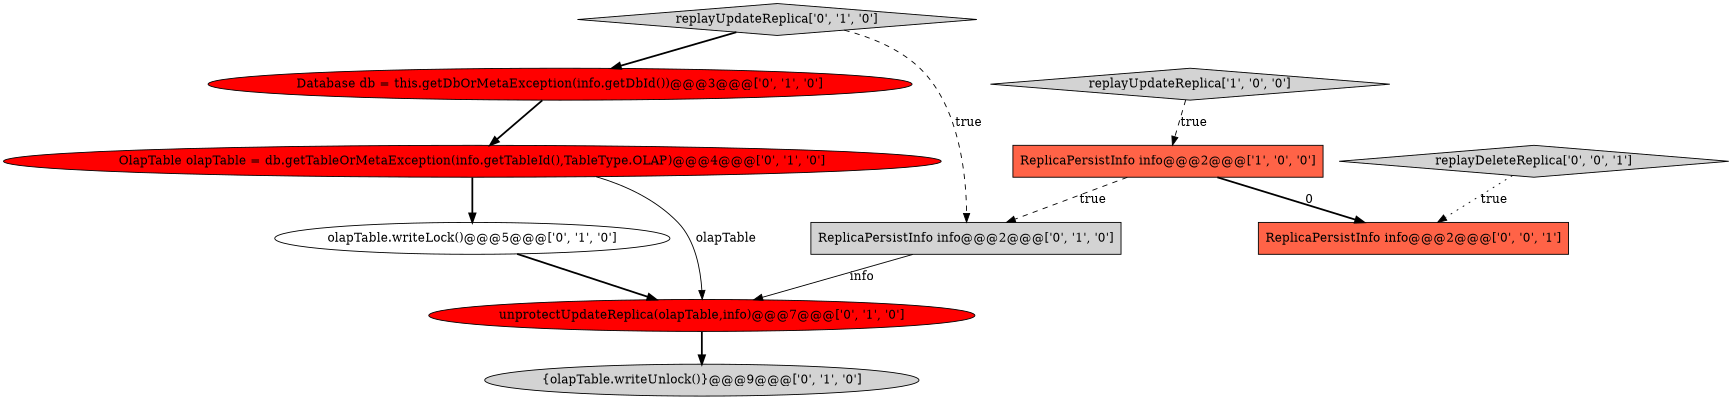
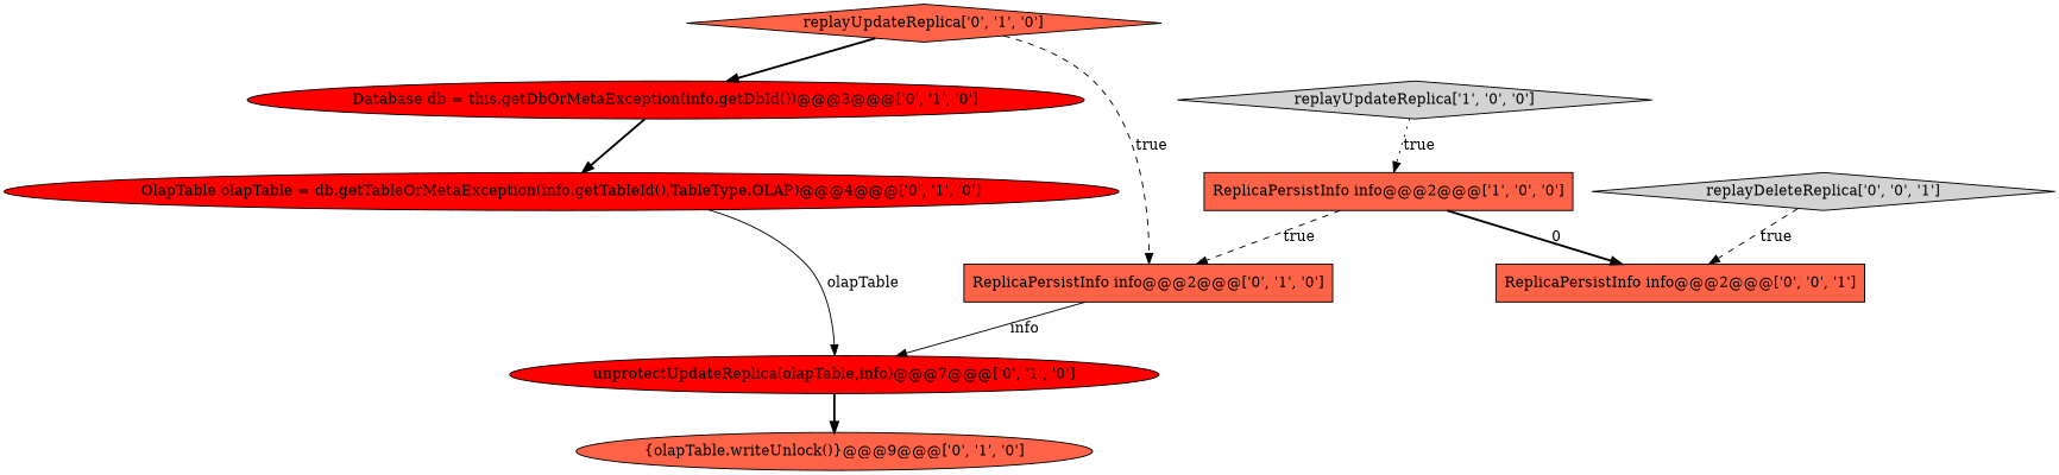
  digraph {
    node [fillcolor=lightgray shape=ellipse style=filled]
    edge [style=bold]
-   n1 [fillcolor=white label="olapTable.writeLock()@@@5@@@['0', '1', '0']"]
    n2 [fillcolor=red label="unprotectUpdateReplica(olapTable,info)@@@7@@@['0', '1', '0']"]
-   n3 [label="{olapTable.writeUnlock()}@@@9@@@['0', '1', '0']"]
+   n3 [fillcolor=tomato label="{olapTable.writeUnlock()}@@@9@@@['0', '1', '0']"]
    n4 [fillcolor=red label="OlapTable olapTable = db.getTableOrMetaException(info.getTableId(),TableType.OLAP)@@@4@@@['0', '1', '0']"]
    n5 [label="replayUpdateReplica['1', '0', '0']" shape=diamond]
    n6 [fillcolor=tomato label="ReplicaPersistInfo info@@@2@@@['1', '0', '0']" shape=box]
    n7 [fillcolor=tomato label="ReplicaPersistInfo info@@@2@@@['0', '0', '1']" shape=box]
-   n8 [label="ReplicaPersistInfo info@@@2@@@['0', '1', '0']" shape=box]
+   n8 [fillcolor=tomato label="ReplicaPersistInfo info@@@2@@@['0', '1', '0']" shape=box]
    n9 [fillcolor=red label="Database db = this.getDbOrMetaException(info.getDbId())@@@3@@@['0', '1', '0']"]
    n10 [label="replayDeleteReplica['0', '0', '1']" shape=diamond]
-   n11 [label="replayUpdateReplica['0', '1', '0']" shape=diamond]
-   n1 -> n2
+   n11 [fillcolor=tomato label="replayUpdateReplica['0', '1', '0']" shape=diamond]
    n2 -> n3
-   n4 -> n1
    n4 -> n2 [label=olapTable style=solid]
-   n5 -> n6 [label=true style=dashed]
+   n5 -> n6 [label=true style=dotted]
    n6 -> n7 [label=0]
    n6 -> n8 [label=true style=dashed]
    n8 -> n2 [label=info style=solid]
    n9 -> n4
-   n10 -> n7 [label=true style=dotted]
+   n10 -> n7 [label=true style=dashed]
    n11 -> n8 [label=true style=dashed]
    n11 -> n9
  }
